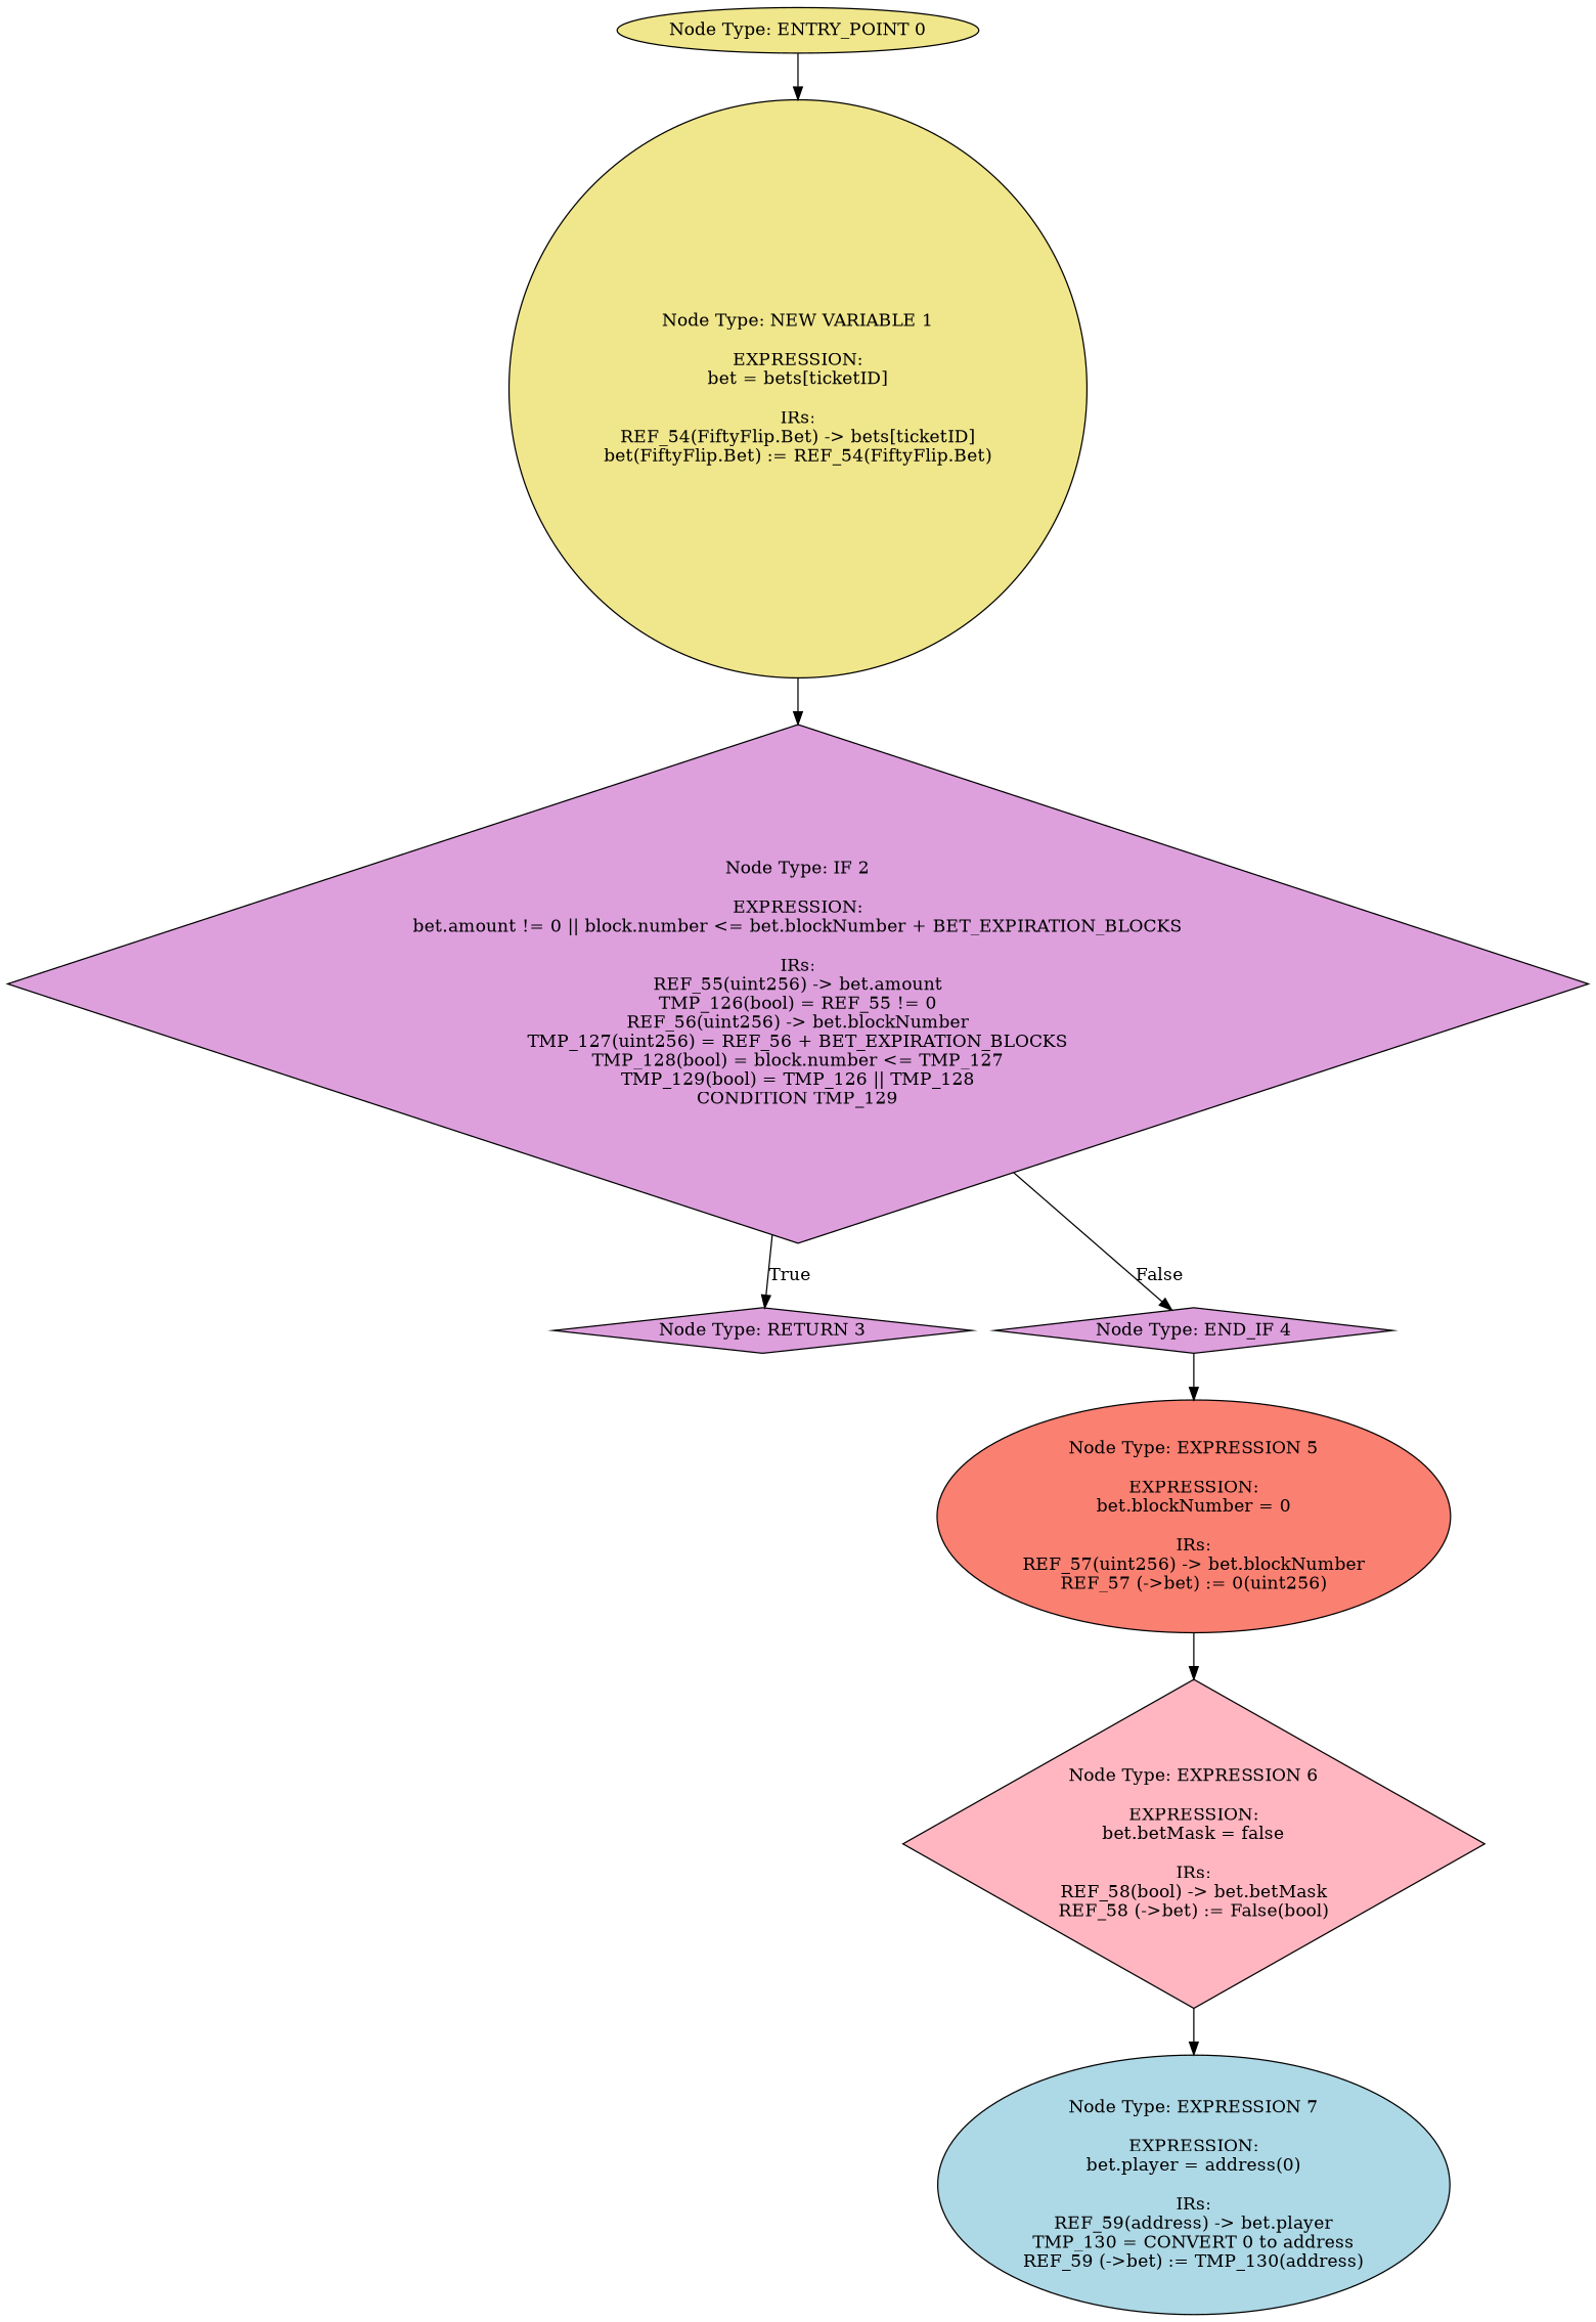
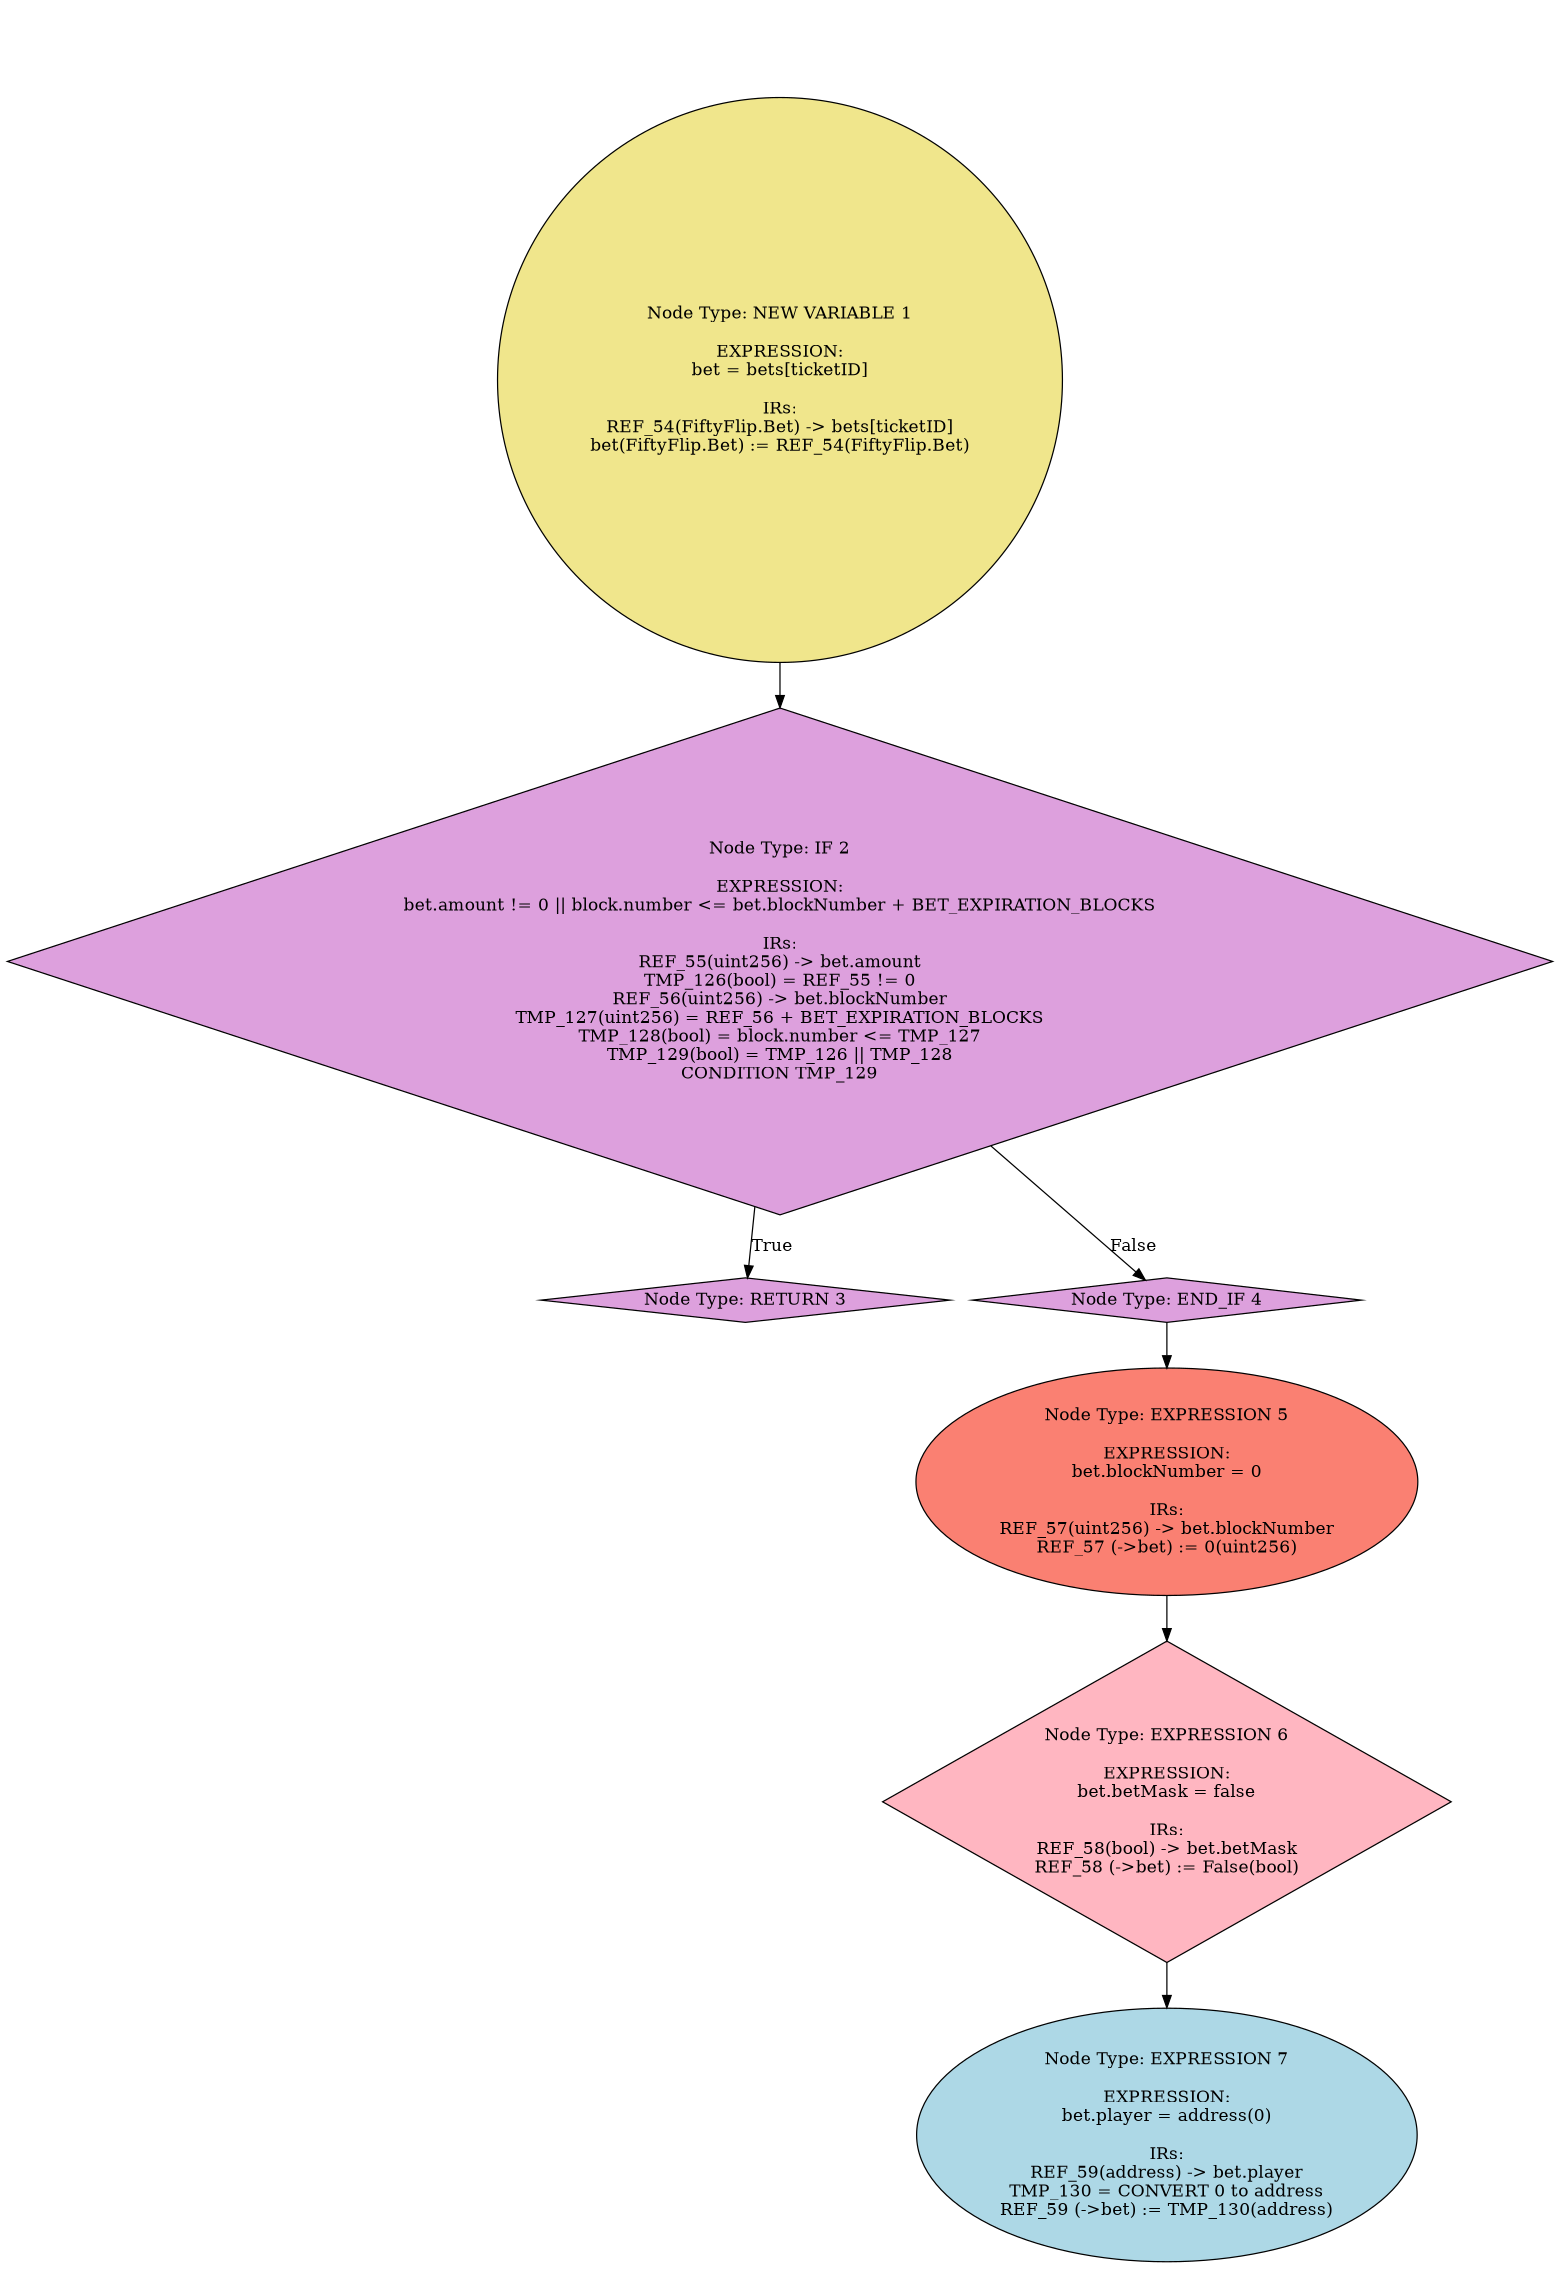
  digraph {
    node [style=filled fillcolor=plum shape=diamond]
-   n1 [label="Node Type: ENTRY_POINT 0\n" fillcolor=khaki shape=ellipse]
    n2 [label="Node Type: NEW VARIABLE 1\n\nEXPRESSION:\nbet = bets[ticketID]\n\nIRs:\nREF_54(FiftyFlip.Bet) -> bets[ticketID]\nbet(FiftyFlip.Bet) := REF_54(FiftyFlip.Bet)" fillcolor=khaki shape=circle]
    n3 [label="Node Type: IF 2\n\nEXPRESSION:\nbet.amount != 0 || block.number <= bet.blockNumber + BET_EXPIRATION_BLOCKS\n\nIRs:\nREF_55(uint256) -> bet.amount\nTMP_126(bool) = REF_55 != 0\nREF_56(uint256) -> bet.blockNumber\nTMP_127(uint256) = REF_56 + BET_EXPIRATION_BLOCKS\nTMP_128(bool) = block.number <= TMP_127\nTMP_129(bool) = TMP_126 || TMP_128\nCONDITION TMP_129"]
    n4 [label="Node Type: RETURN 3\n"]
    n5 [label="Node Type: END_IF 4\n"]
    n6 [label="Node Type: EXPRESSION 5\n\nEXPRESSION:\nbet.blockNumber = 0\n\nIRs:\nREF_57(uint256) -> bet.blockNumber\nREF_57 (->bet) := 0(uint256)" fillcolor=salmon shape=ellipse]
    n7 [label="Node Type: EXPRESSION 6\n\nEXPRESSION:\nbet.betMask = false\n\nIRs:\nREF_58(bool) -> bet.betMask\nREF_58 (->bet) := False(bool)" fillcolor=lightpink]
    n8 [label="Node Type: EXPRESSION 7\n\nEXPRESSION:\nbet.player = address(0)\n\nIRs:\nREF_59(address) -> bet.player\nTMP_130 = CONVERT 0 to address\nREF_59 (->bet) := TMP_130(address)" fillcolor=lightblue shape=ellipse]
-   n1 -> n2
    n2 -> n3
    n3 -> n4 [label=True]
    n3 -> n5 [label=False]
    n5 -> n6
    n6 -> n7
    n7 -> n8
  }
